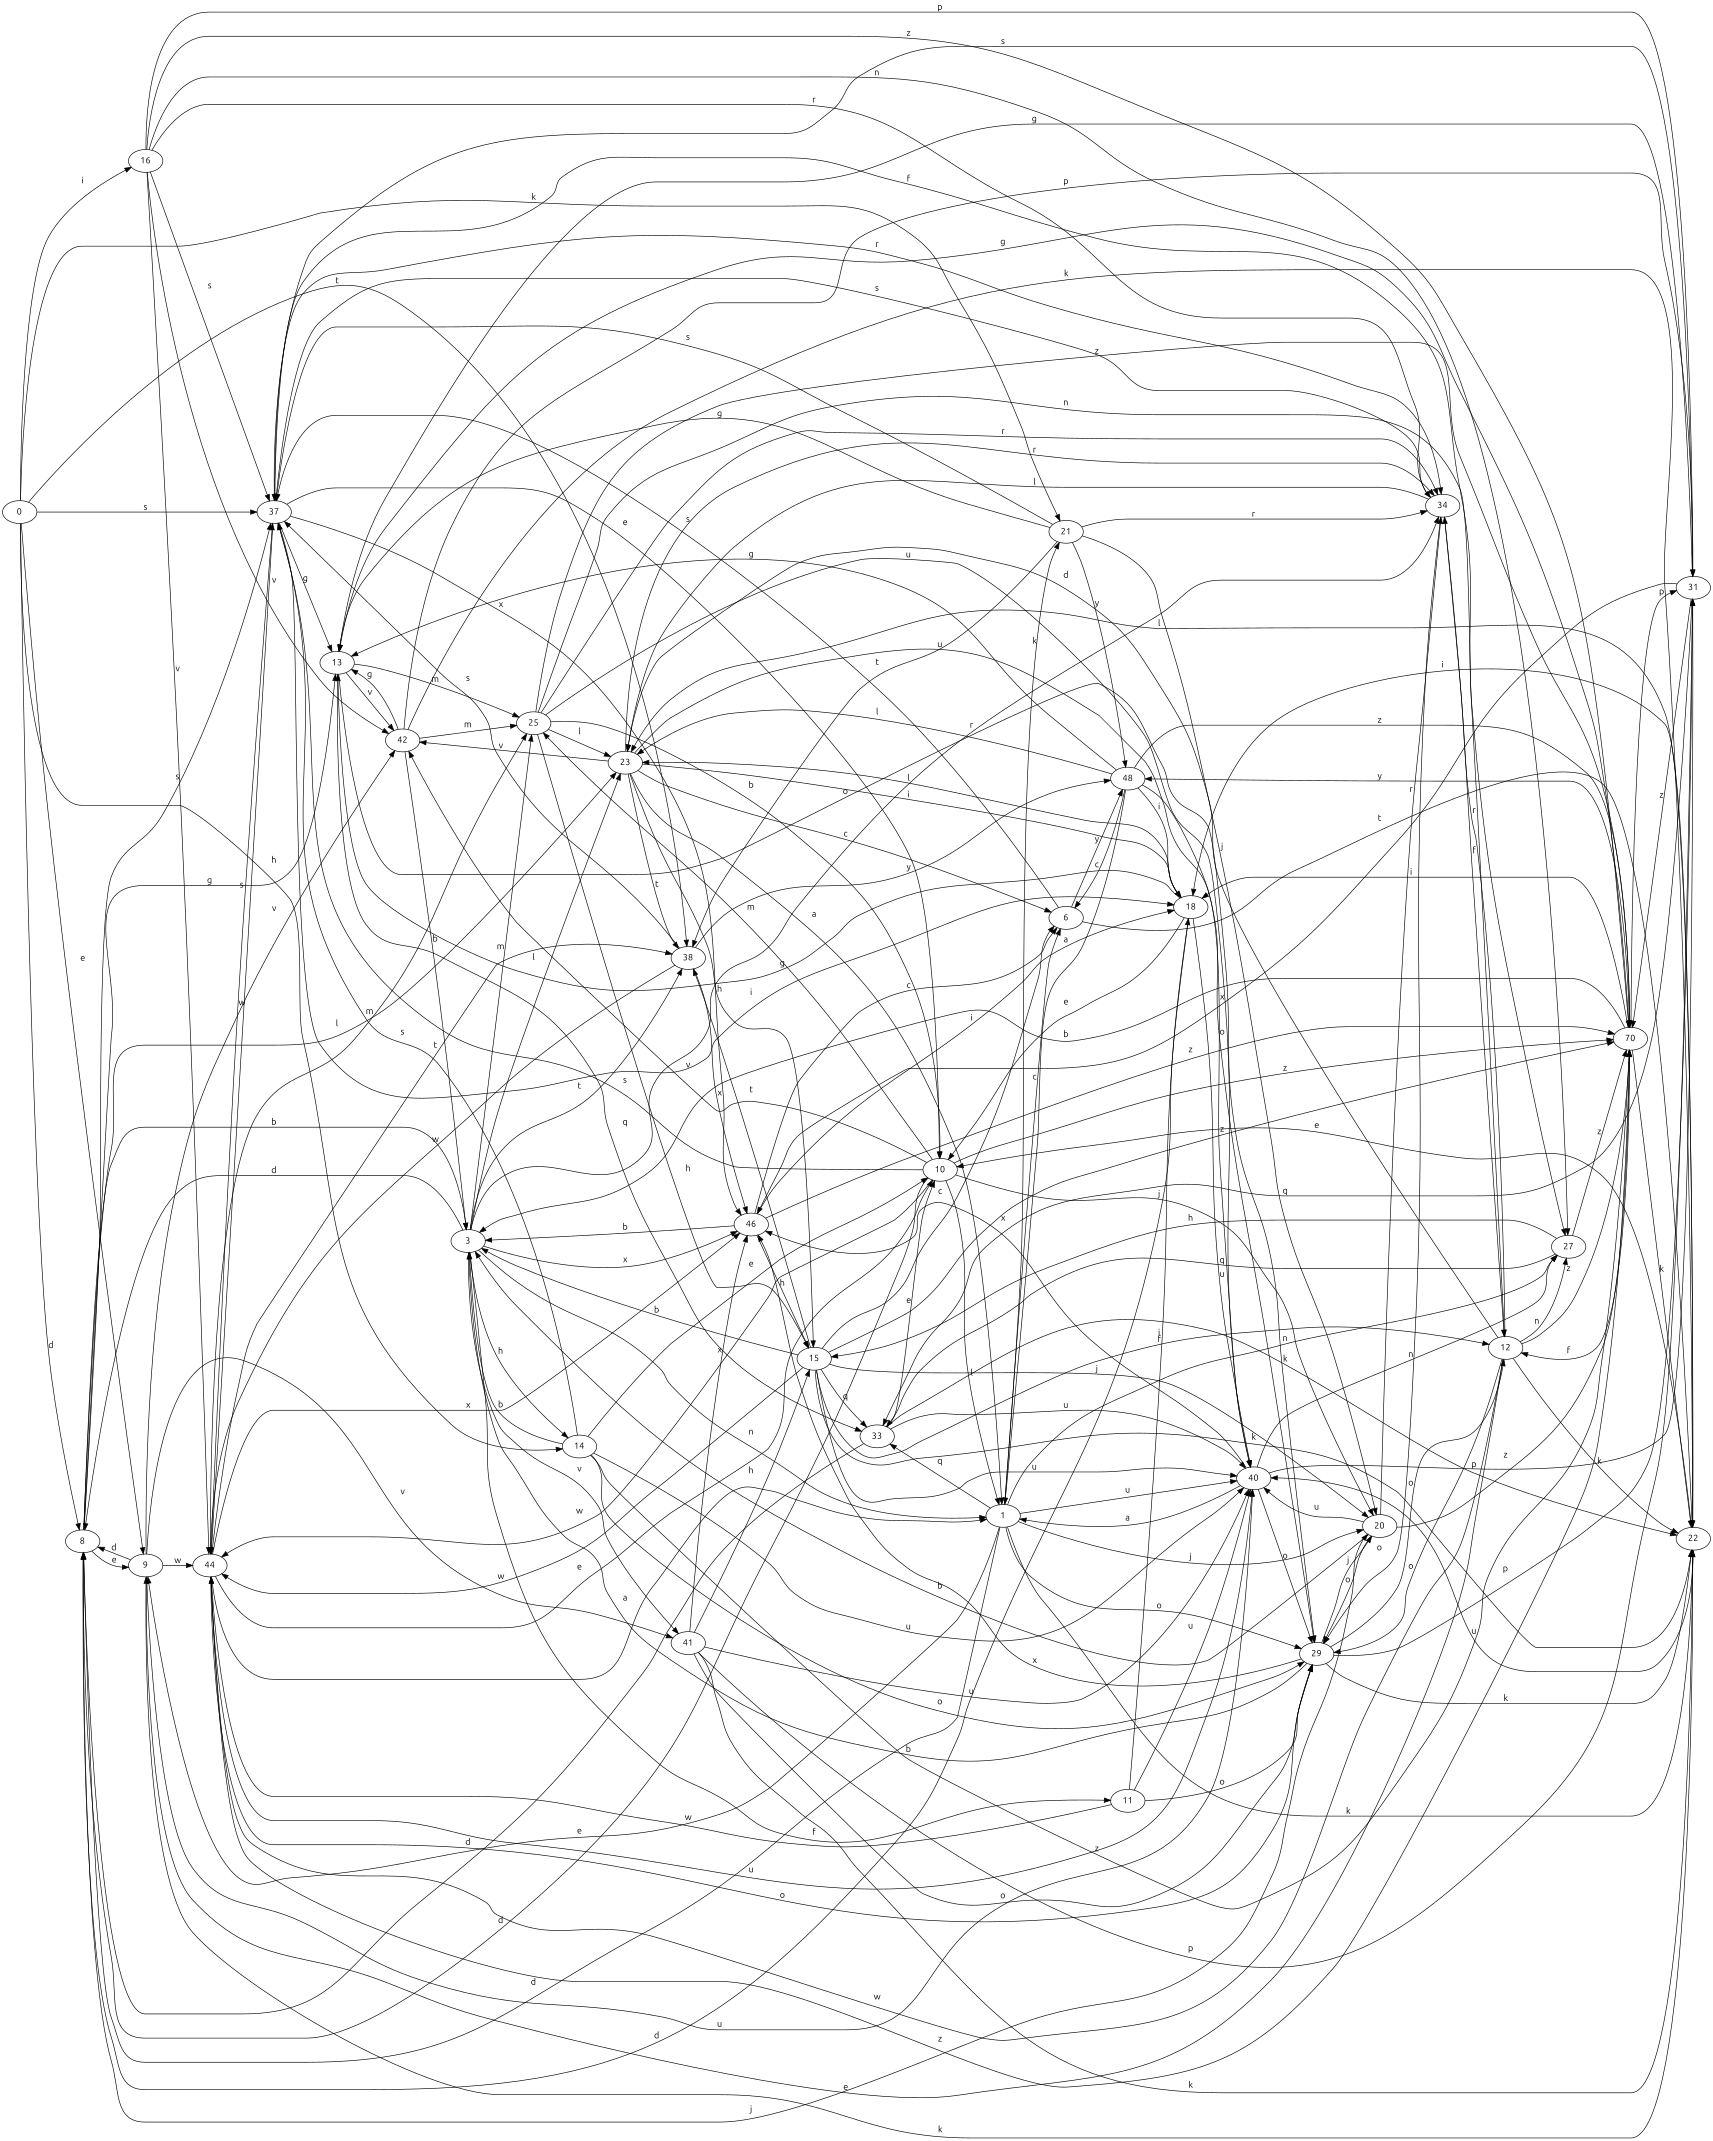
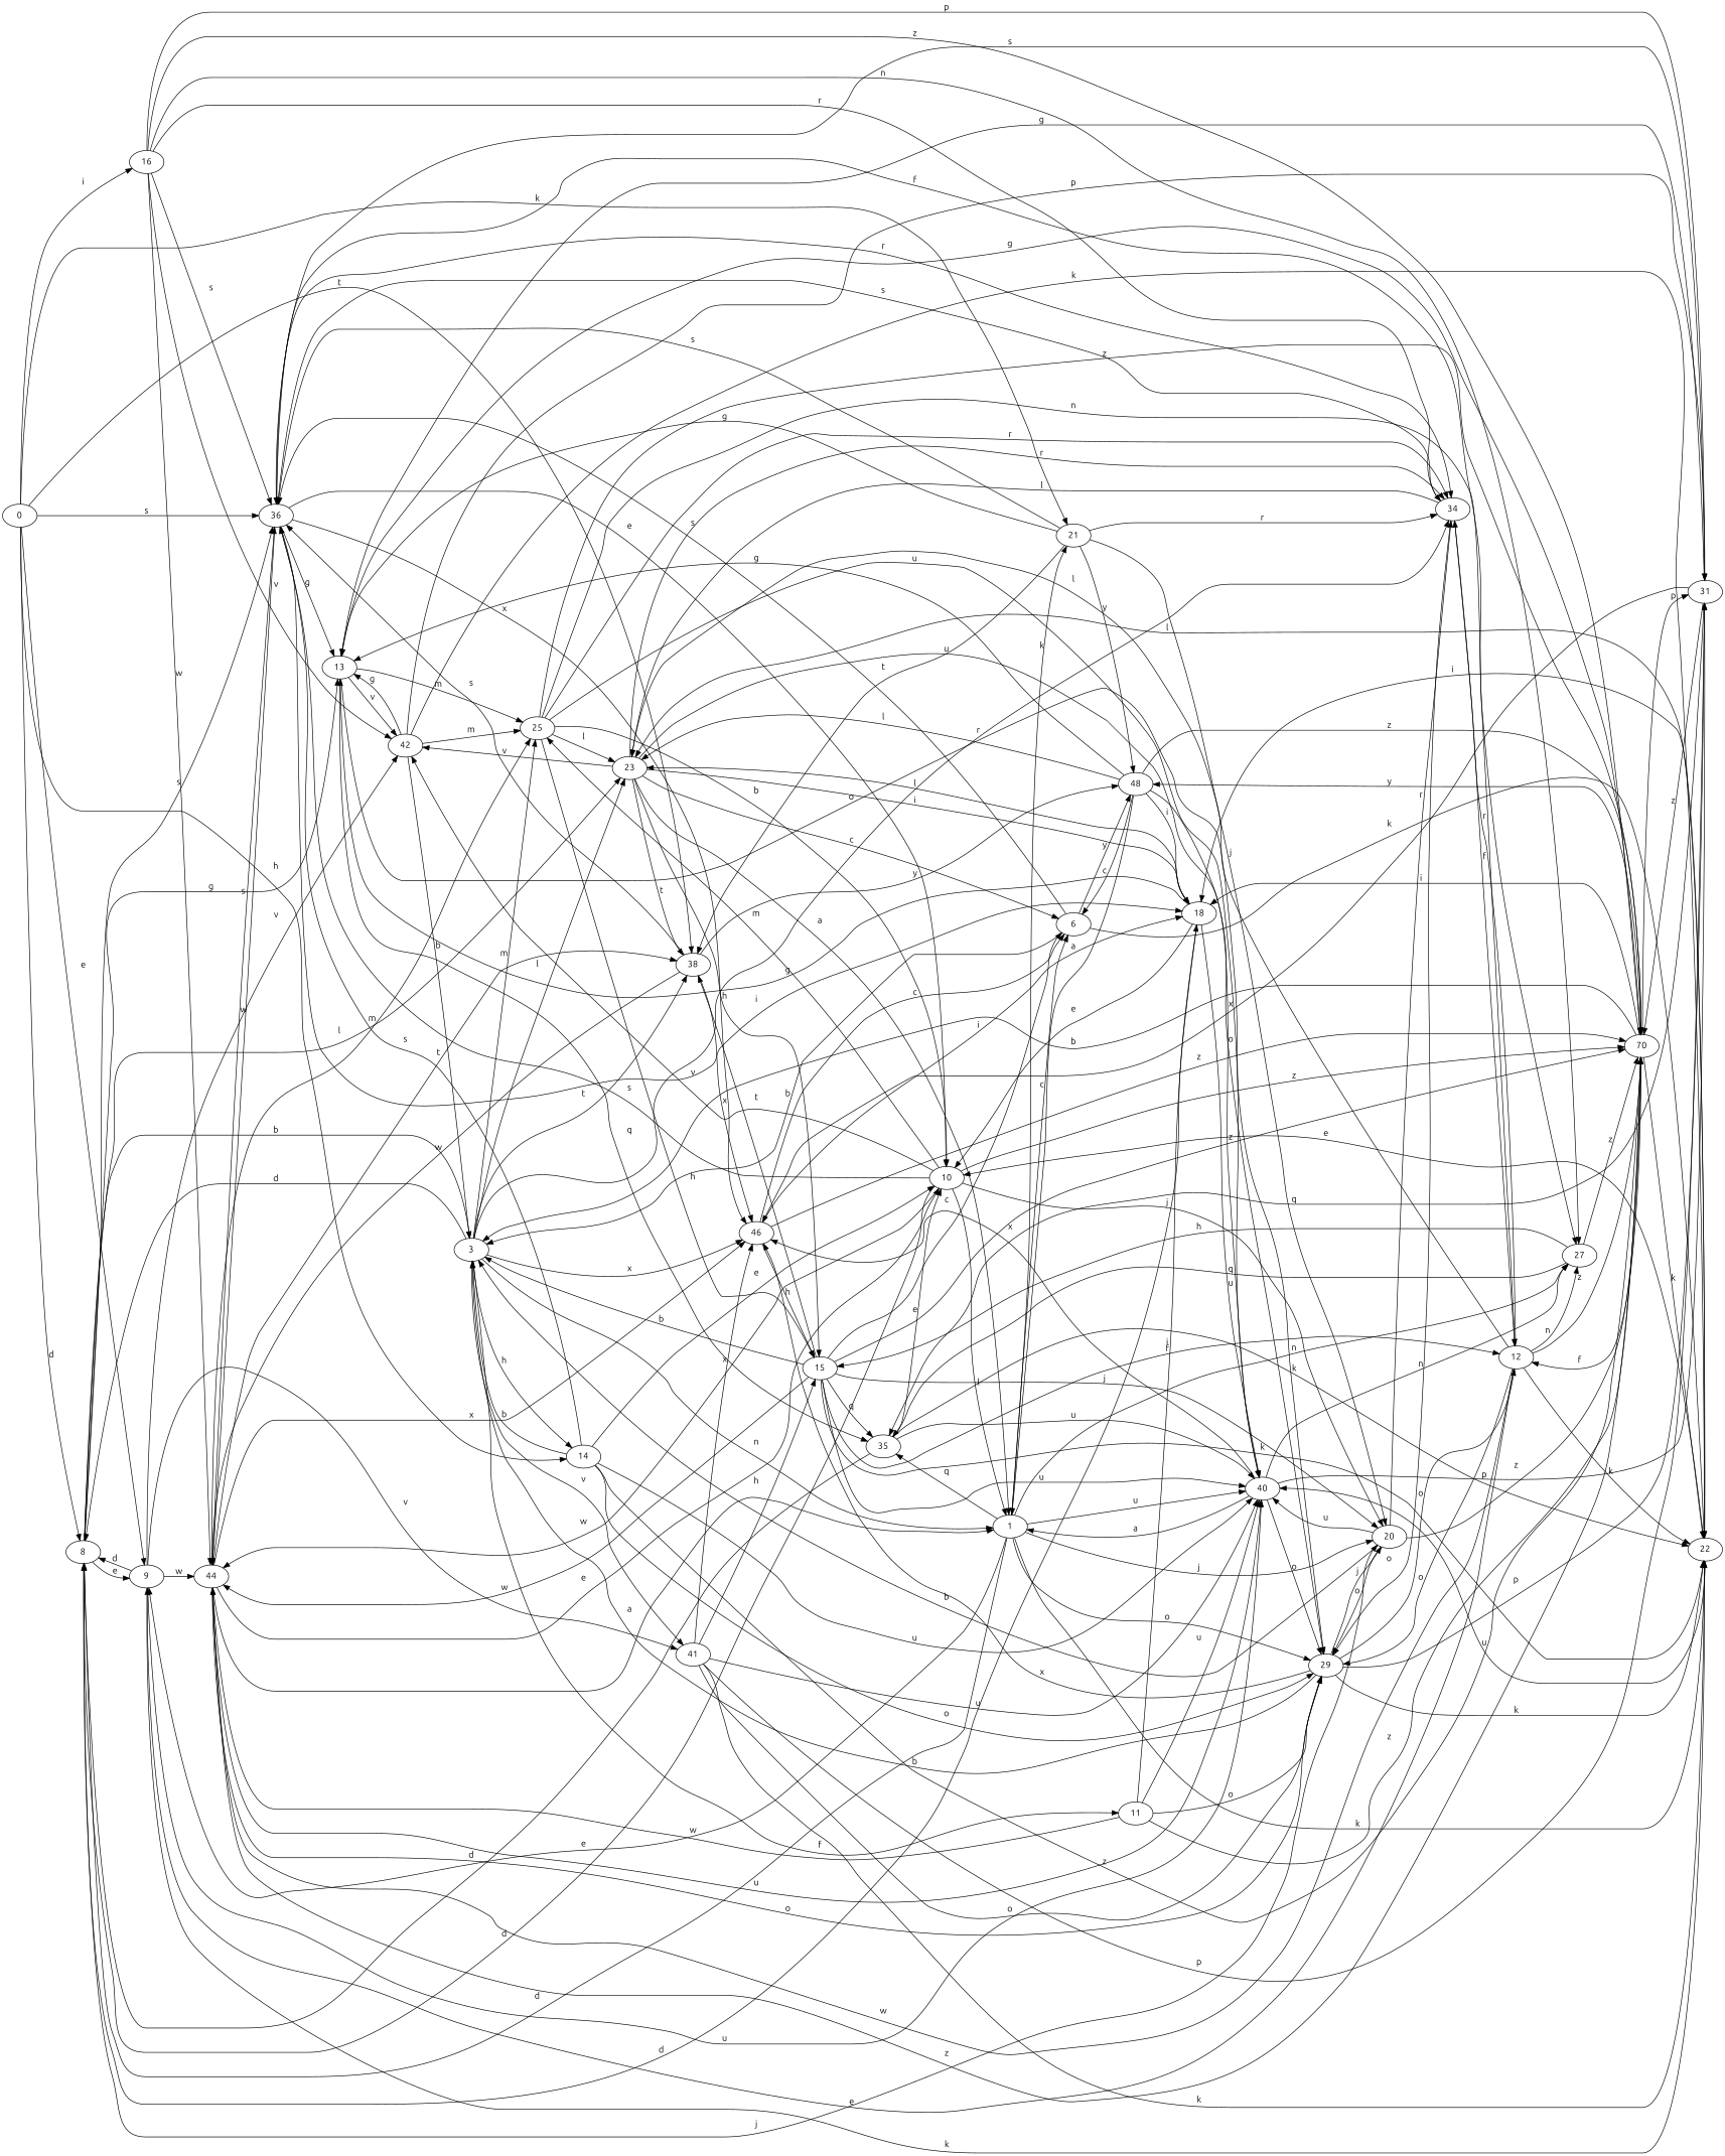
  strict digraph {
    fontname=Ubuntu
    rankdir=LR
    node [fontname=Ubuntu]
    edge [fontname=Ubuntu]
    0
    8
    9
    14
    16
    21
-   36 [label=37]
+   36
    38
    20
    3
    23
    13
    22
    40
    41
    42
    44
    29
    10
    n20 [label=70]
    27
    34
    31
    48
    46
    18
    12
    1
    6
-   33
+   33 [label=35]
    15
    11
    25
    0 -> 8 [label=d]
    0 -> 9 [label=e]
    0 -> 14 [label=h]
    0 -> 16 [label=i]
    0 -> 21 [label=k]
    0 -> 36 [label=s]
    0 -> 38 [label=t]
    8 -> 9 [label=e]
    8 -> 36 [label=s]
    8 -> 20 [label=j]
    8 -> 3 [label=b]
    8 -> 23 [label=l]
    8 -> 13 [label=g]
    9 -> 8 [label=d]
    9 -> 22 [label=k]
    9 -> 40 [label=u]
    9 -> 41 [label=v]
    9 -> 42 [label=v]
    9 -> 44 [label=w]
    14 -> 36 [label=s]
    14 -> 3 [label=b]
    14 -> 40 [label=u]
    14 -> 29 [label=o]
    14 -> 10 [label=e]
    14 -> n20 [label=z]
    16 -> 36 [label=s]
    16 -> 42 [label=v]
-   16 -> 44 [label=v]
+   16 -> 44 [label=w]
    16 -> n20 [label=z]
    16 -> 27 [label=n]
    16 -> 34 [label=r]
    16 -> 31 [label=p]
    21 -> 36 [label=s]
    21 -> 38 [label=t]
    21 -> 20 [label=j]
    21 -> 13 [label=g]
    21 -> 34 [label=r]
    21 -> 48 [label=y]
    36 -> 13 [label=g]
    36 -> 44 [label=w]
    36 -> 10 [label=e]
    36 -> 34 [label=r]
    36 -> 46 [label=x]
    36 -> 18 [label=i]
    36 -> 12 [label=f]
    38 -> 36 [label=s]
    38 -> 44 [label=w]
    38 -> 48 [label=y]
    38 -> 46 [label=x]
    20 -> 3 [label=b]
    20 -> 40 [label=u]
    20 -> 29 [label=o]
    20 -> n20 [label=z]
    20 -> 34 [label=r]
    3 -> 8 [label=d]
    3 -> 14 [label=h]
    3 -> 38 [label=t]
    3 -> 23 [label=l]
    3 -> 41 [label=v]
    3 -> 34 [label=r]
    3 -> 46 [label=x]
    3 -> 1 [label=n]
    3 -> 11 [label=f]
    3 -> 25 [label=m]
    23 -> 38 [label=t]
    23 -> 40 [label=u]
    23 -> 42 [label=v]
    23 -> 34 [label=r]
    23 -> 18 [label=i]
    23 -> 1 [label=a]
    23 -> 6 [label=c]
    23 -> 15 [label=h]
    13 -> 42 [label=v]
    13 -> 29 [label=o]
    13 -> 33 [label=q]
    13 -> 25 [label=m]
    22 -> 23 [label=l]
    22 -> 40 [label=u]
    22 -> 10 [label=e]
    22 -> 18 [label=i]
    40 -> 29 [label=o]
    40 -> 27 [label=n]
    40 -> 31 [label=p]
    40 -> 46 [label=x]
    40 -> 1 [label=a]
    41 -> 22 [label=k]
    41 -> 40 [label=u]
    41 -> 29 [label=o]
    41 -> 31 [label=p]
    41 -> 46 [label=x]
    41 -> 15 [label=h]
    42 -> 3 [label=b]
    42 -> 13 [label=g]
    42 -> 22 [label=k]
    42 -> 31 [label=p]
    42 -> 25 [label=m]
    44 -> 36 [label=s]
    44 -> 38 [label=t]
    44 -> 40 [label=u]
    44 -> 29 [label=o]
    44 -> 10 [label=e]
    44 -> n20 [label=z]
    44 -> 46 [label=x]
    44 -> 1 [label=a]
    44 -> 25 [label=m]
    29 -> 20 [label=j]
    29 -> 3 [label=b]
    29 -> 22 [label=k]
    29 -> 31 [label=p]
    29 -> 46 [label=x]
    29 -> 12 [label=o]
    10 -> 8 [label=d]
    10 -> 36 [label=s]
    10 -> 20 [label=j]
    10 -> 42 [label=v]
    10 -> 44 [label=w]
    10 -> n20 [label=z]
    10 -> 1 [label=l]
    10 -> 25 [label=m]
    n20 -> 3 [label=b]
    n20 -> 13 [label=g]
    n20 -> 22 [label=k]
    n20 -> 31 [label=p]
    n20 -> 48 [label=y]
    n20 -> 18 [label=i]
    n20 -> 12 [label=f]
    27 -> n20 [label=z]
    27 -> 33 [label=q]
    27 -> 15 [label=h]
    34 -> 36 [label=s]
    34 -> 23 [label=l]
    34 -> 29 [label=o]
    34 -> 12 [label=f]
    31 -> 36 [label=s]
    31 -> 13 [label=g]
    31 -> n20 [label=z]
    31 -> 46 [label=x]
    31 -> 33 [label=q]
    48 -> 23 [label=l]
    48 -> 13 [label=g]
    48 -> 29 [label=o]
    48 -> n20 [label=z]
    48 -> 18 [label=i]
    48 -> 1 [label=a]
    48 -> 6 [label=c]
-   46 -> 3 [label=b]
+   6 -> 3 [label=b]
    46 -> n20 [label=z]
    46 -> 18 [label=i]
    46 -> 6 [label=c]
    46 -> 15 [label=h]
    18 -> 8 [label=d]
    18 -> 23 [label=l]
    18 -> 13 [label=g]
    18 -> 40 [label=u]
    18 -> 10 [label=e]
    12 -> 9 [label=e]
-   12 -> 23 [label=d]
+   12 -> 23 [label=l]
    12 -> 22 [label=k]
    12 -> 44 [label=w]
    12 -> 29 [label=o]
    12 -> n20 [label=z]
    12 -> 27 [label=n]
    12 -> 34 [label=r]
    1 -> 8 [label=d]
    1 -> 9 [label=e]
    1 -> 21 [label=k]
    1 -> 20 [label=j]
    1 -> 22 [label=k]
    1 -> 40 [label=u]
    1 -> 29 [label=o]
    1 -> 27 [label=n]
    1 -> 6 [label=c]
    1 -> 33 [label=q]
    6 -> 36 [label=s]
-   6 -> 22 [label=t]
+   6 -> 22 [label=k]
    6 -> 48 [label=y]
    33 -> 8 [label=d]
    33 -> 22 [label=k]
    33 -> 40 [label=u]
    33 -> 10 [label=e]
    15 -> 38 [label=t]
    15 -> 20 [label=j]
    15 -> 3 [label=b]
    15 -> 22 [label=k]
    15 -> 40 [label=u]
    15 -> 44 [label=w]
    15 -> n20 [label=z]
    15 -> 12 [label=f]
    15 -> 6 [label=c]
    15 -> 33 [label=q]
    11 -> 40 [label=u]
    11 -> 44 [label=w]
    11 -> 29 [label=o]
+   11 -> n20 [label=z]
    11 -> 18 [label=i]
    25 -> 23 [label=l]
    25 -> 40 [label=u]
    25 -> 10 [label=b]
    25 -> n20 [label=z]
    25 -> 27 [label=n]
    25 -> 34 [label=r]
    25 -> 15 [label=h]
  }
